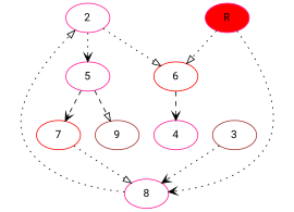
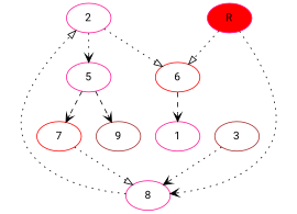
  digraph {
    fontname="Roboto Mono"
    node [color=deeppink fontname="Roboto Mono"]
    edge [arrowhead=vee fontname="Roboto Mono" style=dotted]
    2
    5
    6 [color=red]
    7 [color=red]
    9 [color=brown]
-   1 [label=4]
+   1
    8
    3 [color=brown]
    R [fillcolor="#ff0000" style=filled]
    2 -> 5
    2 -> 6 [arrowhead=onormal]
    5 -> 7 [style=dashed]
-   5 -> 9 [arrowhead=onormal style=dashed]
+   5 -> 9 [style=dashed]
    6 -> 1 [style=dashed]
    7 -> 8 [arrowhead=onormal]
    8 -> 2 [arrowhead=onormal]
    3 -> 8
    R -> 6 [arrowhead=onormal]
    R -> 8
  }
